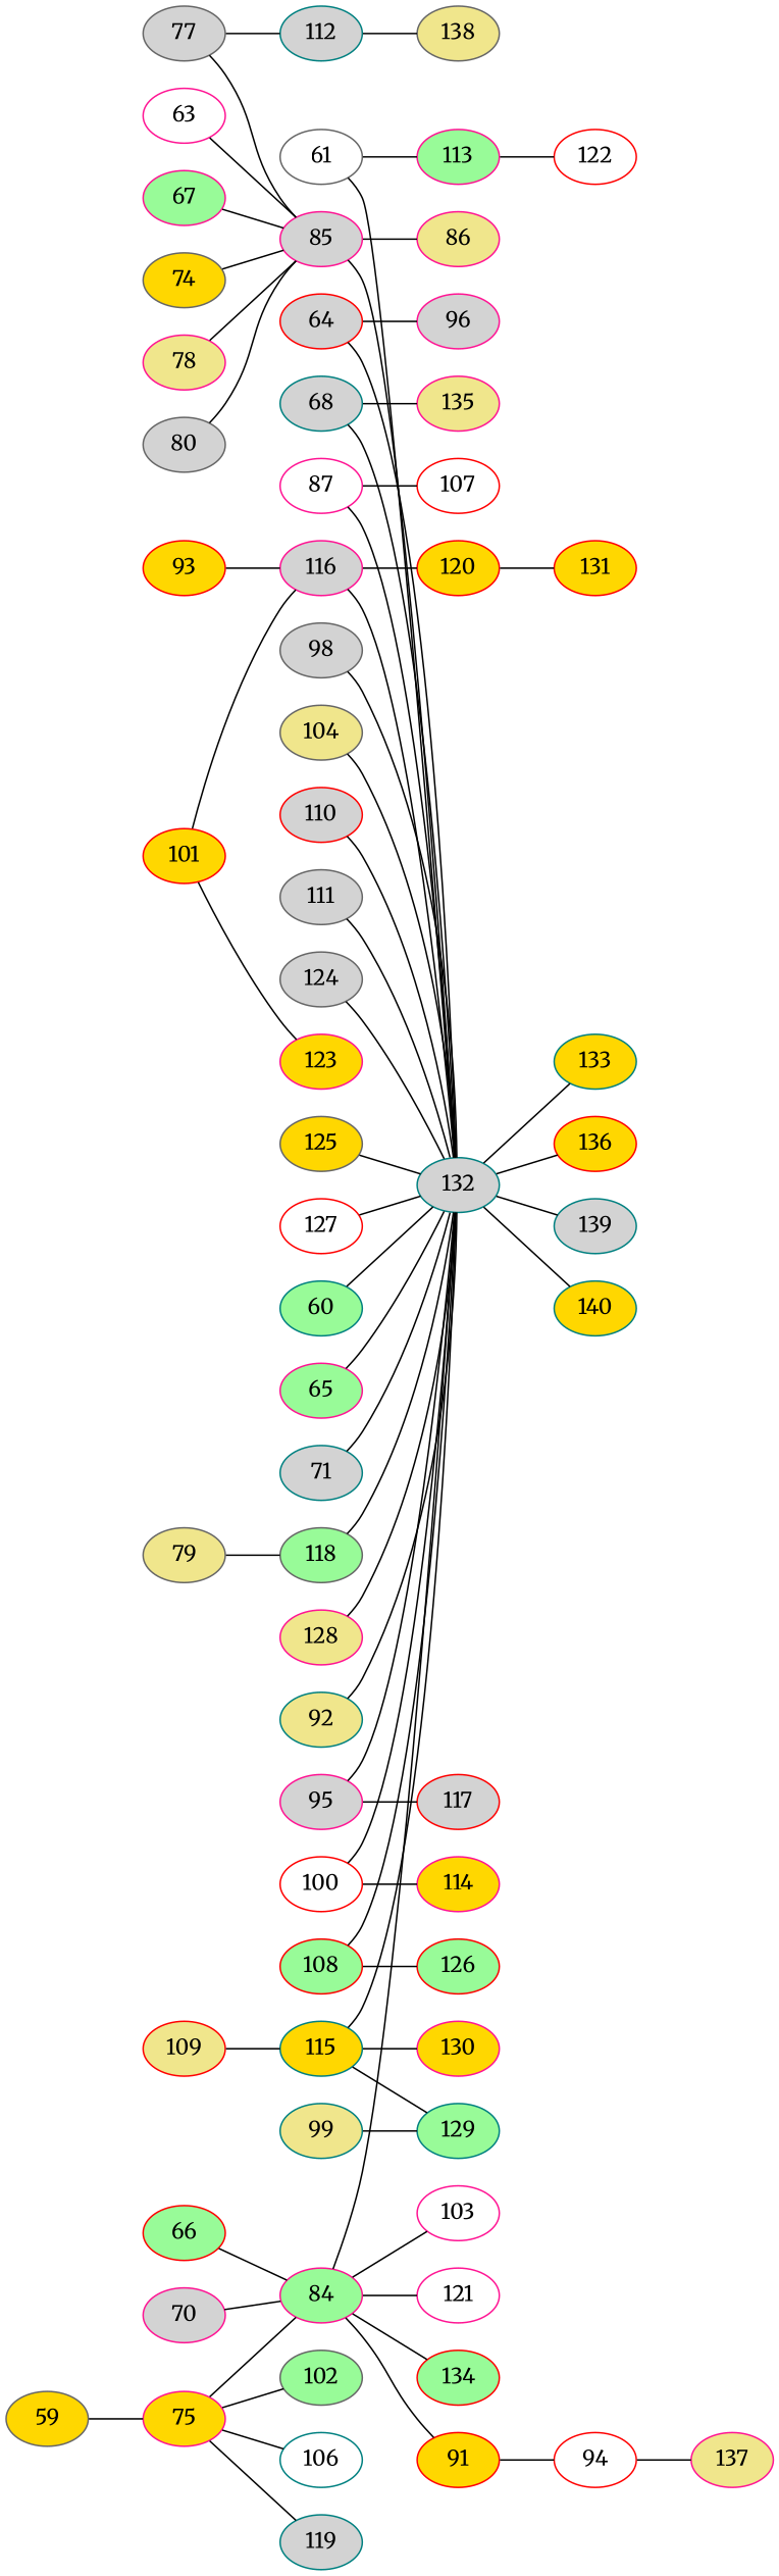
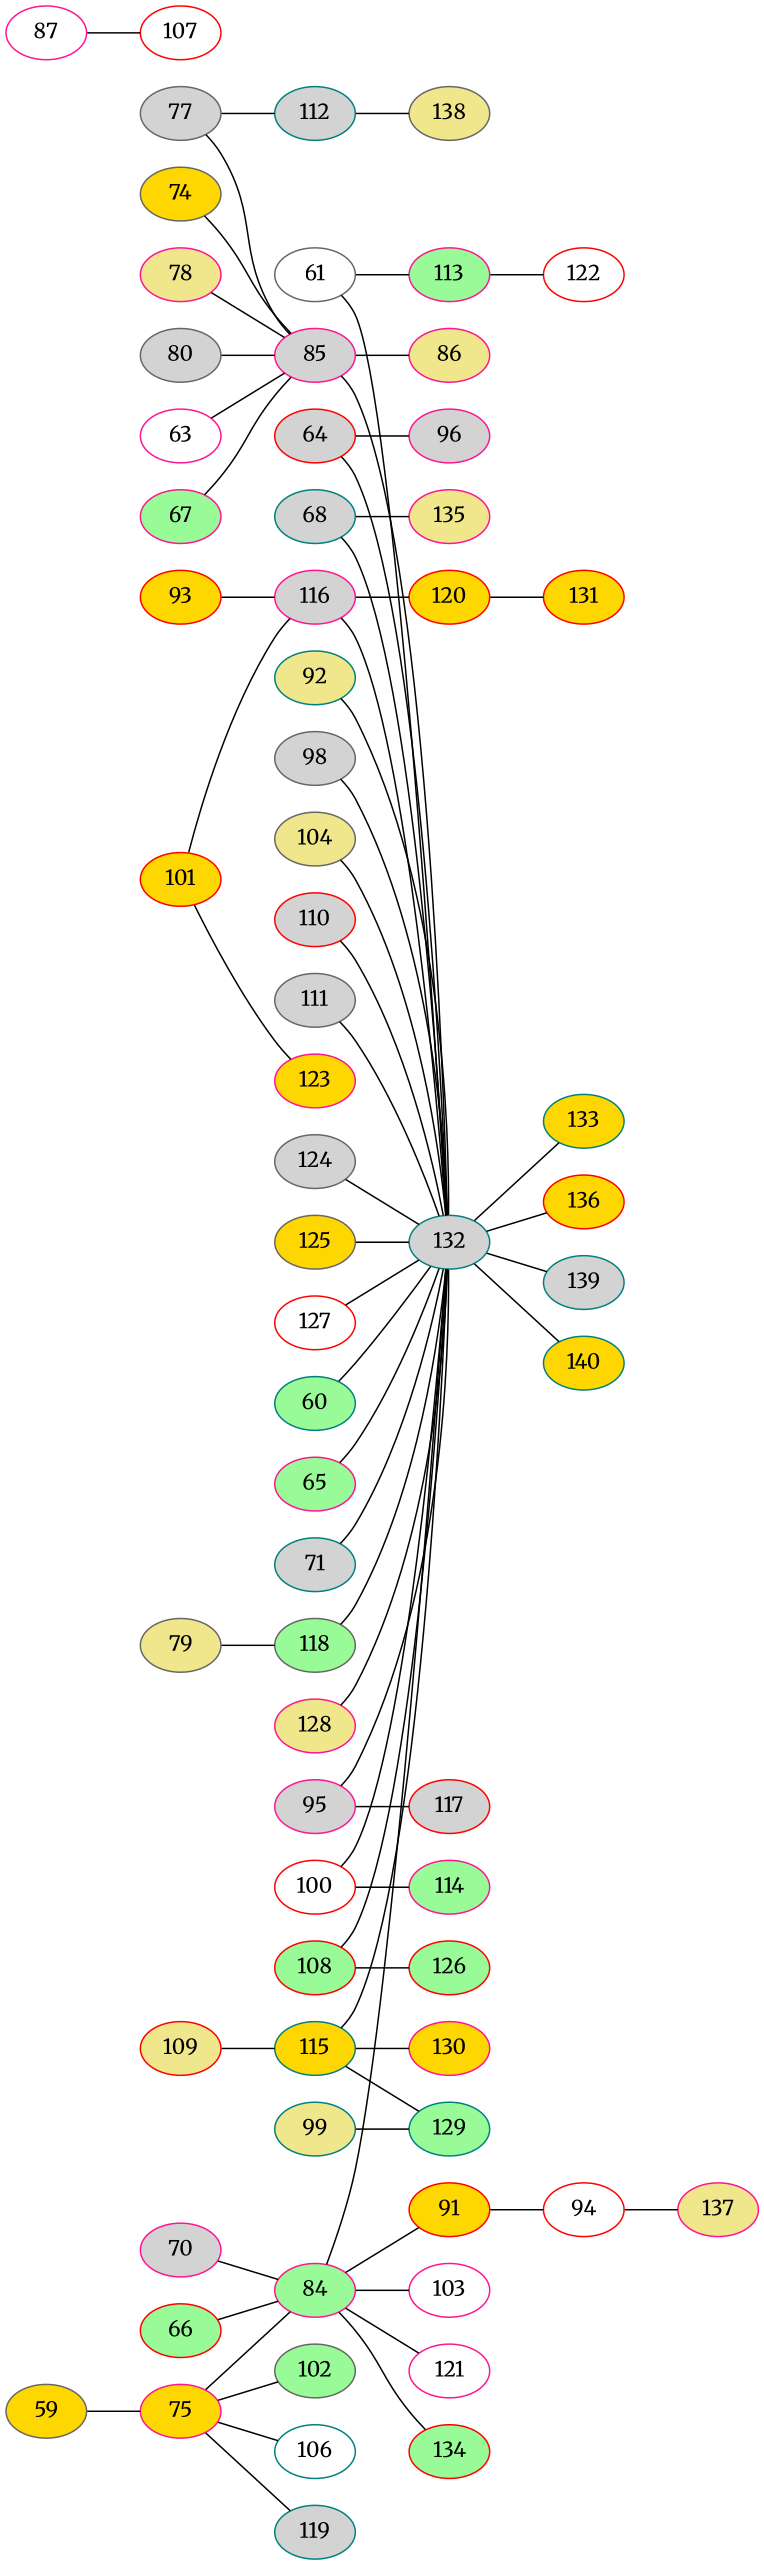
  graph {
    fontname=Merriweather
    rankdir=LR
    node [color=deeppink fillcolor=lightgrey fontname=Merriweather style=filled]
    edge [fontname=Merriweather]
    75 [fillcolor=gold super="+56"]
    84 [fillcolor=palegreen super="+83"]
    102 [color=gray40 fillcolor=palegreen]
    106 [color=teal fillcolor=white]
    119 [color=teal]
    59 [color=gray40 fillcolor=gold]
    132 [color=teal super="+21+43+44+90+42+46+51+55+89+58"]
    133 [color=teal fillcolor=gold]
    136 [color=red fillcolor=gold]
    139 [color=teal]
    140 [color=teal fillcolor=gold]
    60 [color=teal fillcolor=palegreen]
    61 [color=gray40 fillcolor=white]
    113 [fillcolor=palegreen]
    122 [color=red fillcolor=white]
    85 [super="+48+73"]
    86 [fillcolor=khaki]
    63 [fillcolor=white]
    64 [color=red]
    96
    65 [fillcolor=palegreen]
    91 [color=red fillcolor=gold]
    103 [fillcolor=white]
    121 [fillcolor=white]
    134 [color=red fillcolor=palegreen]
    66 [color=red fillcolor=palegreen]
    67 [fillcolor=palegreen]
    68 [color=teal]
    135 [fillcolor=khaki]
    70
    71 [color=teal]
    74 [color=gray40 fillcolor=gold super="+57"]
    77 [color=gray40]
    112 [color=teal]
    138 [color=gray40 fillcolor=khaki]
    78 [fillcolor=khaki]
    118 [color=gray40 fillcolor=palegreen super="+53"]
    79 [color=gray40 fillcolor=khaki]
    80 [color=gray40]
    94 [color=red fillcolor=white]
    87 [fillcolor=white]
    107 [color=red fillcolor=white]
    137 [fillcolor=khaki]
    92 [color=teal fillcolor=khaki]
    116 [super="+8+88+81"]
    120 [color=red fillcolor=gold]
    93 [color=red fillcolor=gold]
    95
    117 [color=red]
    98 [color=gray40]
    129 [color=teal fillcolor=palegreen super="+24"]
    99 [color=teal fillcolor=khaki]
    100 [color=red fillcolor=white]
-   114 [fillcolor=gold]
+   114 [fillcolor=palegreen]
    101 [color=red fillcolor=gold]
    123 [fillcolor=gold]
    104 [color=gray40 fillcolor=khaki]
    108 [color=red fillcolor=palegreen super="+97"]
    126 [color=red fillcolor=palegreen]
    115 [color=teal fillcolor=gold super="+5+17+18+72"]
    130 [fillcolor=gold]
    109 [color=red fillcolor=khaki]
    110 [color=red]
    111 [color=gray40]
    131 [color=red fillcolor=gold]
    124 [color=gray40]
    125 [color=gray40 fillcolor=gold]
    127 [color=red fillcolor=white]
    128 [fillcolor=khaki]
    75 -- 84
    75 -- 102
    75 -- 106
    75 -- 119
    84 -- 132
    84 -- 91
    84 -- 103
    84 -- 121
    84 -- 134
    59 -- 75
    132 -- 133
    132 -- 136
    132 -- 139
    132 -- 140
    60 -- 132
    61 -- 132
    61 -- 113
    113 -- 122
    85 -- 132
    85 -- 86
    63 -- 85
    64 -- 132
    64 -- 96
    65 -- 132
    91 -- 94
    66 -- 84
    67 -- 85
    68 -- 132
    68 -- 135
    70 -- 84
    71 -- 132
    74 -- 85
    77 -- 85
    77 -- 112
    112 -- 138
    78 -- 85
    118 -- 132
    79 -- 118
    80 -- 85
    94 -- 137
-   87 -- 132
    87 -- 107
    92 -- 132
    116 -- 132
    116 -- 120
    120 -- 131
    93 -- 116
    95 -- 132
    95 -- 117
    98 -- 132
    99 -- 129
    100 -- 132
    100 -- 114
    101 -- 116
    101 -- 123
    104 -- 132
    108 -- 132
    108 -- 126
    115 -- 132
    115 -- 129
    115 -- 130
    109 -- 115
    110 -- 132
    111 -- 132
    124 -- 132
    125 -- 132
    127 -- 132
    128 -- 132
  }
